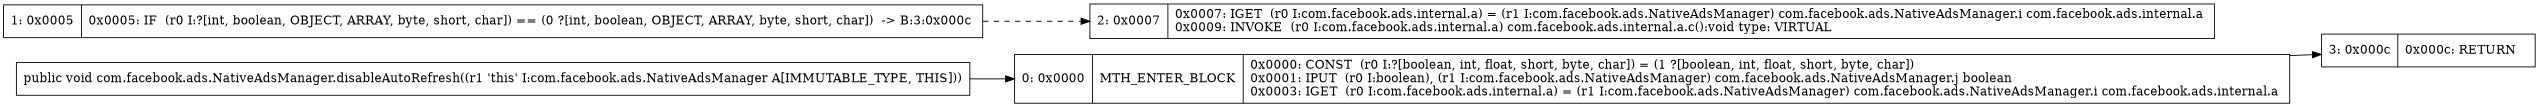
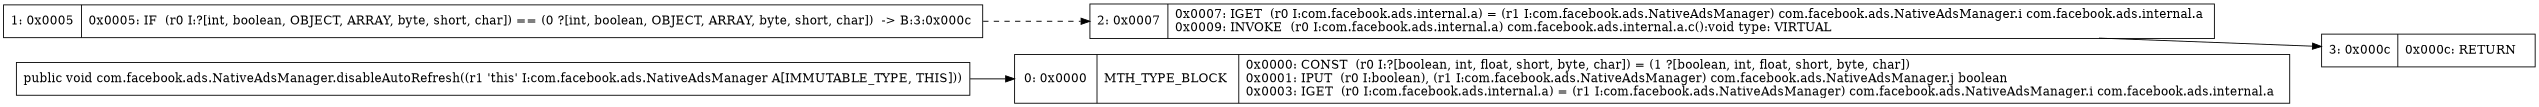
  digraph {
    rankdir=LR
    node [shape=record]
-   n1 [label="{0\:\ 0x0000|MTH_ENTER_BLOCK\l|0x0000: CONST  (r0 I:?[boolean, int, float, short, byte, char]) = (1 ?[boolean, int, float, short, byte, char]) \l0x0001: IPUT  (r0 I:boolean), (r1 I:com.facebook.ads.NativeAdsManager) com.facebook.ads.NativeAdsManager.j boolean \l0x0003: IGET  (r0 I:com.facebook.ads.internal.a) = (r1 I:com.facebook.ads.NativeAdsManager) com.facebook.ads.NativeAdsManager.i com.facebook.ads.internal.a \l}"]
+   n1 [label="{0\:\ 0x0000|MTH_TYPE_BLOCK\l|0x0000: CONST  (r0 I:?[boolean, int, float, short, byte, char]) = (1 ?[boolean, int, float, short, byte, char]) \l0x0001: IPUT  (r0 I:boolean), (r1 I:com.facebook.ads.NativeAdsManager) com.facebook.ads.NativeAdsManager.j boolean \l0x0003: IGET  (r0 I:com.facebook.ads.internal.a) = (r1 I:com.facebook.ads.NativeAdsManager) com.facebook.ads.NativeAdsManager.i com.facebook.ads.internal.a \l}"]
    n2 [label="{1\:\ 0x0005|0x0005: IF  (r0 I:?[int, boolean, OBJECT, ARRAY, byte, short, char]) == (0 ?[int, boolean, OBJECT, ARRAY, byte, short, char])  \-\> B:3:0x000c \l}"]
    n3 [label="{2\:\ 0x0007|0x0007: IGET  (r0 I:com.facebook.ads.internal.a) = (r1 I:com.facebook.ads.NativeAdsManager) com.facebook.ads.NativeAdsManager.i com.facebook.ads.internal.a \l0x0009: INVOKE  (r0 I:com.facebook.ads.internal.a) com.facebook.ads.internal.a.c():void type: VIRTUAL \l}"]
    n4 [label="{3\:\ 0x000c|0x000c: RETURN   \l}"]
    n5 [label="{public void com.facebook.ads.NativeAdsManager.disableAutoRefresh((r1 'this' I:com.facebook.ads.NativeAdsManager A[IMMUTABLE_TYPE, THIS])) }"]
    n2 -> n3 [style=dashed]
-   n1 -> n4
+   n3 -> n4
    n5 -> n1
  }
